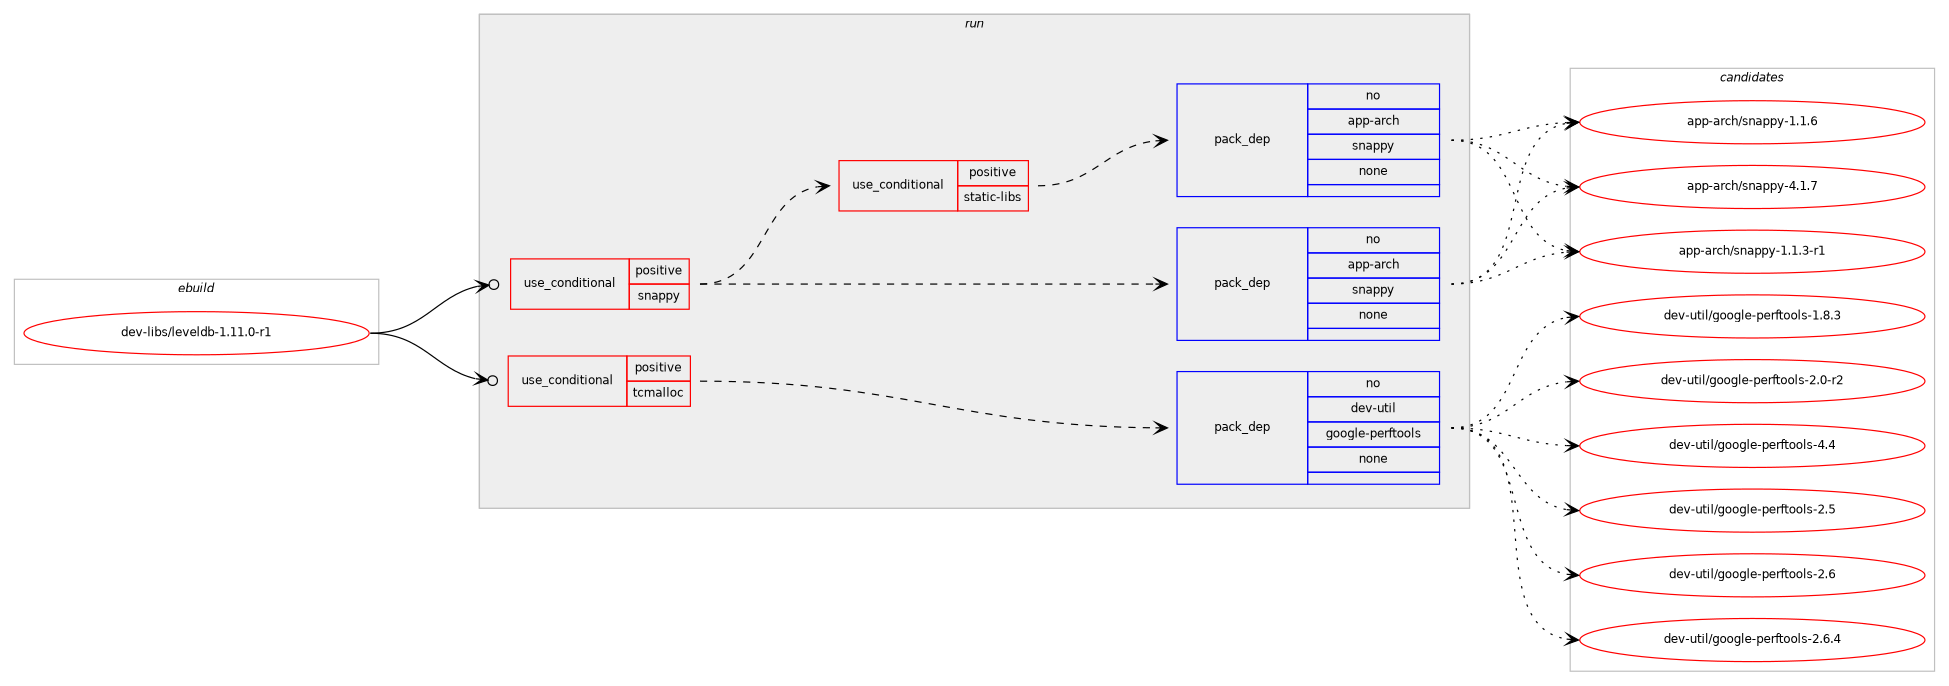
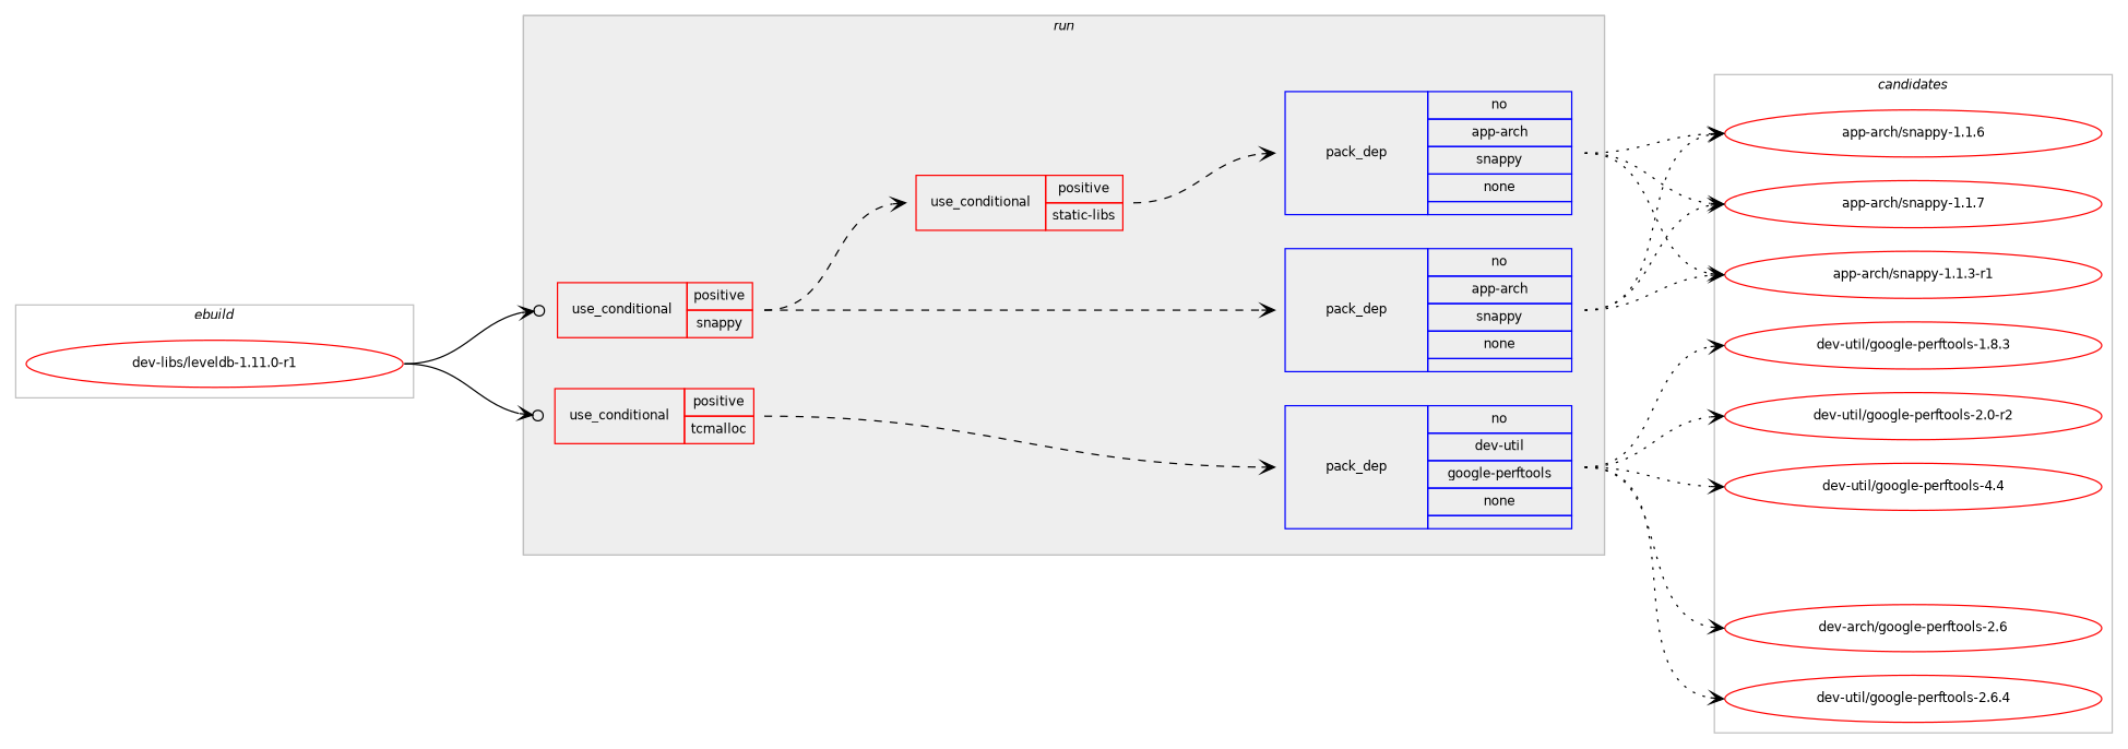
  digraph {
    compound=true
    concentrate=true
    fontname=Helvetica
    fontsize=10
    newrank=true
    rankdir=LR
    ranksep=1.5
    node [color=red fontname=Helvetica fontsize=10]
    edge [arrowhead=vee headport=w style=dotted tailport=e weight=100]
    n1 [label="dev-libs/leveldb-1.11.0-r1" width=4]
    n2 [color=blue label=<<TABLE BORDER="0" CELLBORDER="1" CELLSPACING="0" CELLPADDING="4" WIDTH="220"><TR><TD ROWSPAN="6" CELLPADDING="30">pack_dep</TD></TR><TR><TD WIDTH="110">no</TD></TR><TR><TD>app-arch</TD></TR><TR><TD>snappy</TD></TR><TR><TD>none</TD></TR><TR><TD></TD></TR></TABLE>> shape=none]
    n3 [color=blue label=<<TABLE BORDER="0" CELLBORDER="1" CELLSPACING="0" CELLPADDING="4" WIDTH="220"><TR><TD ROWSPAN="6" CELLPADDING="30">pack_dep</TD></TR><TR><TD WIDTH="110">no</TD></TR><TR><TD>app-arch</TD></TR><TR><TD>snappy</TD></TR><TR><TD>none</TD></TR><TR><TD></TD></TR></TABLE>> shape=none]
    n4 [label=<<TABLE BORDER="0" CELLBORDER="1" CELLSPACING="0" CELLPADDING="4"><TR><TD ROWSPAN="3" CELLPADDING="10">use_conditional</TD></TR><TR><TD>positive</TD></TR><TR><TD>static-libs</TD></TR></TABLE>> shape=none]
    n5 [label=<<TABLE BORDER="0" CELLBORDER="1" CELLSPACING="0" CELLPADDING="4"><TR><TD ROWSPAN="3" CELLPADDING="10">use_conditional</TD></TR><TR><TD>positive</TD></TR><TR><TD>snappy</TD></TR></TABLE>> shape=none]
    n6 [color=blue label=<<TABLE BORDER="0" CELLBORDER="1" CELLSPACING="0" CELLPADDING="4" WIDTH="220"><TR><TD ROWSPAN="6" CELLPADDING="30">pack_dep</TD></TR><TR><TD WIDTH="110">no</TD></TR><TR><TD>dev-util</TD></TR><TR><TD>google-perftools</TD></TR><TR><TD>none</TD></TR><TR><TD></TD></TR></TABLE>> shape=none]
    n7 [label=<<TABLE BORDER="0" CELLBORDER="1" CELLSPACING="0" CELLPADDING="4"><TR><TD ROWSPAN="3" CELLPADDING="10">use_conditional</TD></TR><TR><TD>positive</TD></TR><TR><TD>tcmalloc</TD></TR></TABLE>> shape=none]
    n8 [label="app-arch/snappy-1.1.3-r1" width=4]
    n9 [label="app-arch/snappy-1.1.6" width=4]
-   n10 [label="app-arch/snappy-4.1.7" width=4]
+   n10 [label="app-arch/snappy-1.1.7" width=4]
    n11 [label="dev-util/google-perftools-1.8.3" width=4]
    n12 [label="dev-util/google-perftools-2.0-r2" width=4]
    n13 [label="dev-util/google-perftools-4.4" width=4]
-   n14 [label="dev-util/google-perftools-2.5" width=4]
-   n15 [label="dev-util/google-perftools-2.6" width=4]
+   n15 [label="dev-arch/google-perftools-2.6" width=4]
    n16 [label="dev-util/google-perftools-2.6.4" width=4]
    subgraph cluster_1 {
      color=gray
      label=<<i>ebuild</i>>
      rank=same
      n1
    }
    subgraph cluster_2 {
      color=gray
      label=<<i>dependencies</i>>
      subgraph cluster_3 {
        color=gray
        fillcolor="#eeeeee"
        label=<<i>compile</i>>
        style=filled
      }
      subgraph cluster_4 {
        color=gray
        fillcolor="#eeeeee"
        label=<<i>compile and run</i>>
        style=filled
        subgraph sub_5 {
          color=gray
          fillcolor="#eeeeee"
          label=<<i>compile and run</i>>
          style=filled
          n5
          subgraph sub_6 {
            color=gray
            fillcolor="#eeeeee"
            label=<<i>compile and run</i>>
            style=filled
            n2
          }
          subgraph sub_7 {
            color=gray
            fillcolor="#eeeeee"
            label=<<i>compile and run</i>>
            style=filled
            n4
            subgraph sub_8 {
              color=gray
              fillcolor="#eeeeee"
              label=<<i>compile and run</i>>
              style=filled
              n3
            }
          }
        }
        subgraph sub_9 {
          color=gray
          fillcolor="#eeeeee"
          label=<<i>compile and run</i>>
          style=filled
          n7
          subgraph sub_10 {
            color=gray
            fillcolor="#eeeeee"
            label=<<i>compile and run</i>>
            style=filled
            n6
          }
        }
      }
      subgraph cluster_11 {
        color=gray
        fillcolor="#eeeeee"
        label=<<i>run</i>>
        style=filled
      }
    }
    subgraph cluster_12 {
      color=gray
      label=<<i>candidates</i>>
      rank=same
      subgraph sub_13 {
        color=black
        label=<<i>candidates</i>>
        nodesep=1
        rank=same
        n8
        n9
        n10
      }
      subgraph sub_14 {
        color=black
        label=<<i>candidates</i>>
        nodesep=1
        rank=same
        n8
        n9
        n10
      }
      subgraph sub_15 {
        color=black
        label=<<i>candidates</i>>
        nodesep=1
        rank=same
        n11
        n12
        n13
-       n14
        n15
        n16
      }
    }
    n1 -> n5 [arrowhead=odotvee style=solid weight=20]
    n1 -> n7 [arrowhead=odotvee style=solid weight=20]
    n2 -> n8
    n2 -> n9
    n2 -> n10
    n3 -> n8
    n3 -> n9
    n3 -> n10
    n4 -> n3 [style=dashed weight=20]
    n5 -> n2 [style=dashed weight=20]
    n5 -> n4 [style=dashed weight=20]
    n6 -> n11
    n6 -> n12
    n6 -> n13
-   n6 -> n14
    n6 -> n15
    n6 -> n16
    n7 -> n6 [style=dashed weight=20]
  }
